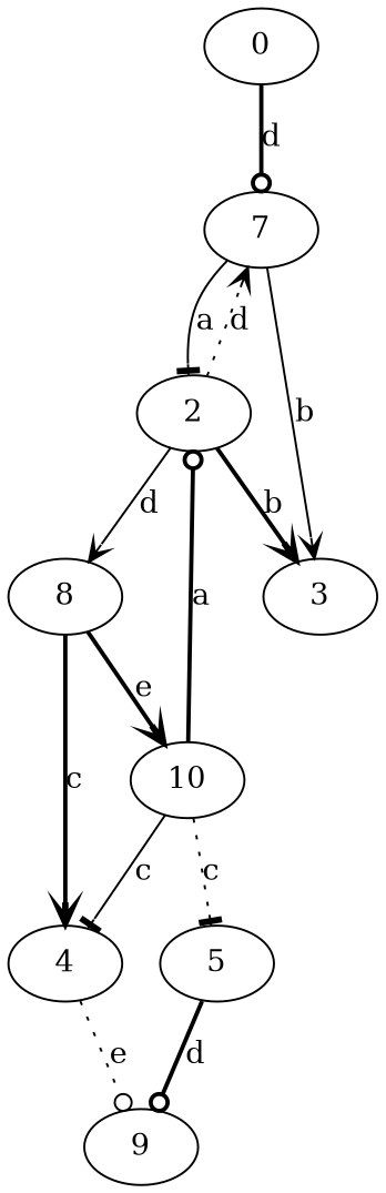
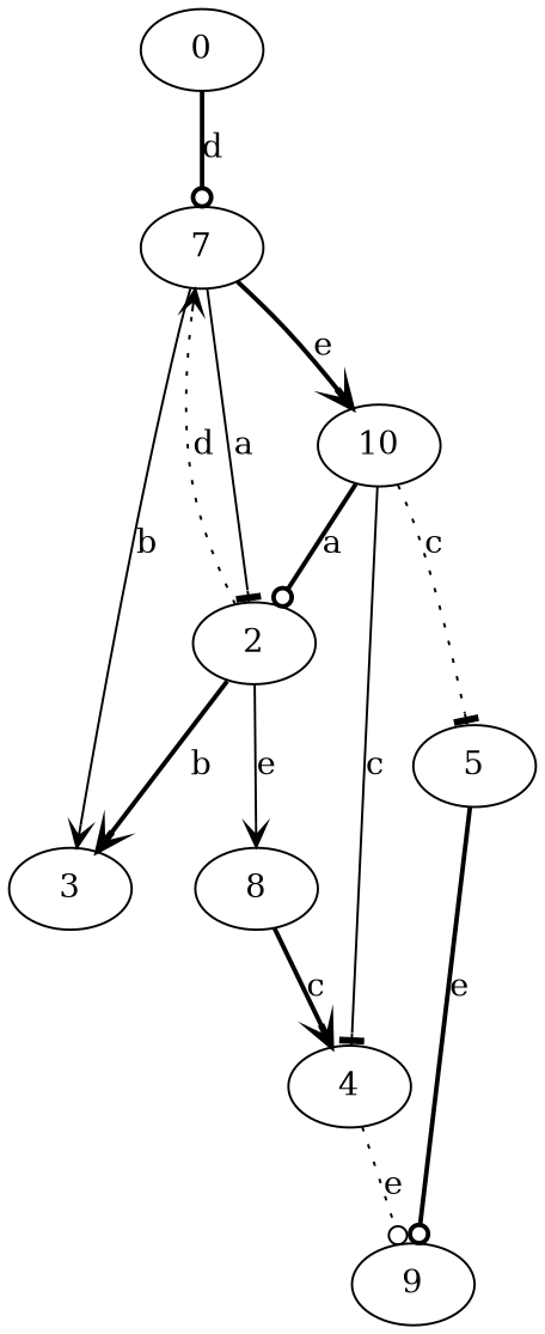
  strict digraph {
    edge [arrowhead=vee style=bold]
    0
    7
    2
    3
    8
    4
    10
    9
    5
    0 -> 7 [arrowhead=odot label=d]
    7 -> 2 [arrowhead=tee label=a style=solid]
    7 -> 3 [label=b style=solid]
    2 -> 7 [label=d style=dotted]
    2 -> 3 [label=b]
-   2 -> 8 [label=d style=solid]
+   2 -> 8 [label=e style=solid]
    8 -> 4 [label=c]
-   8 -> 10 [label=e]
+   7 -> 10 [label=e]
    4 -> 9 [arrowhead=odot label=e style=dotted]
    10 -> 2 [arrowhead=odot label=a]
    10 -> 4 [arrowhead=tee label=c style=solid]
    10 -> 5 [arrowhead=tee label=c style=dotted]
-   5 -> 9 [arrowhead=odot label=d]
+   5 -> 9 [arrowhead=odot label=e]
  }
